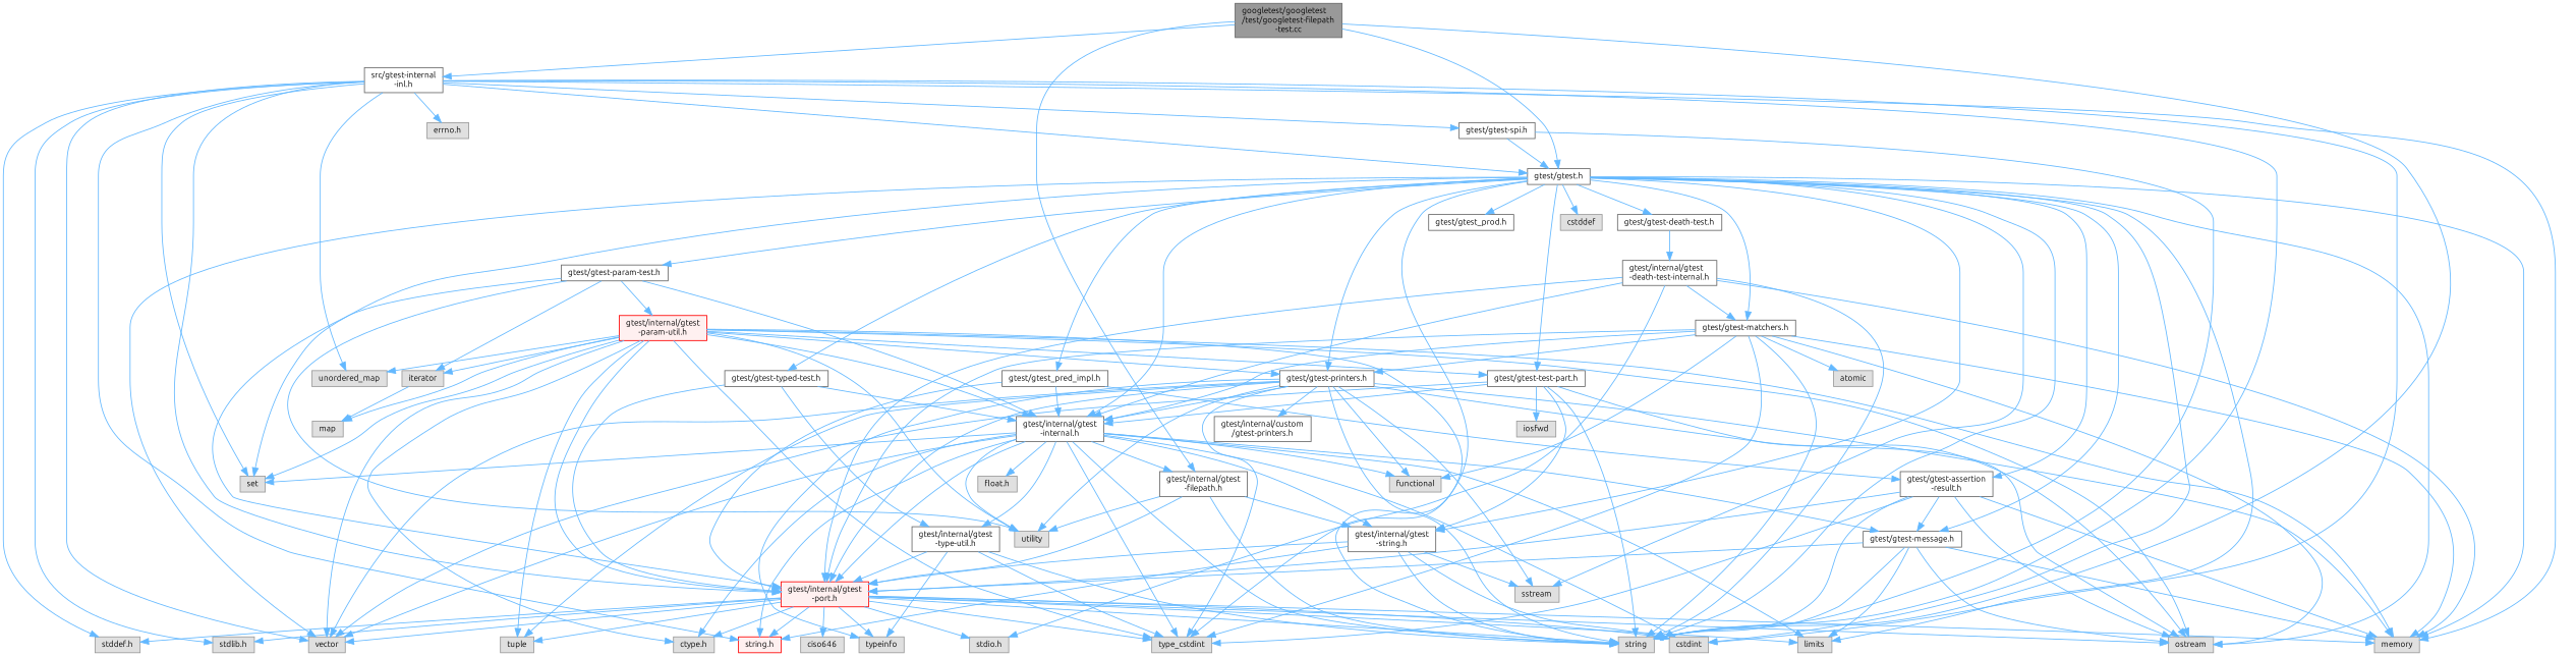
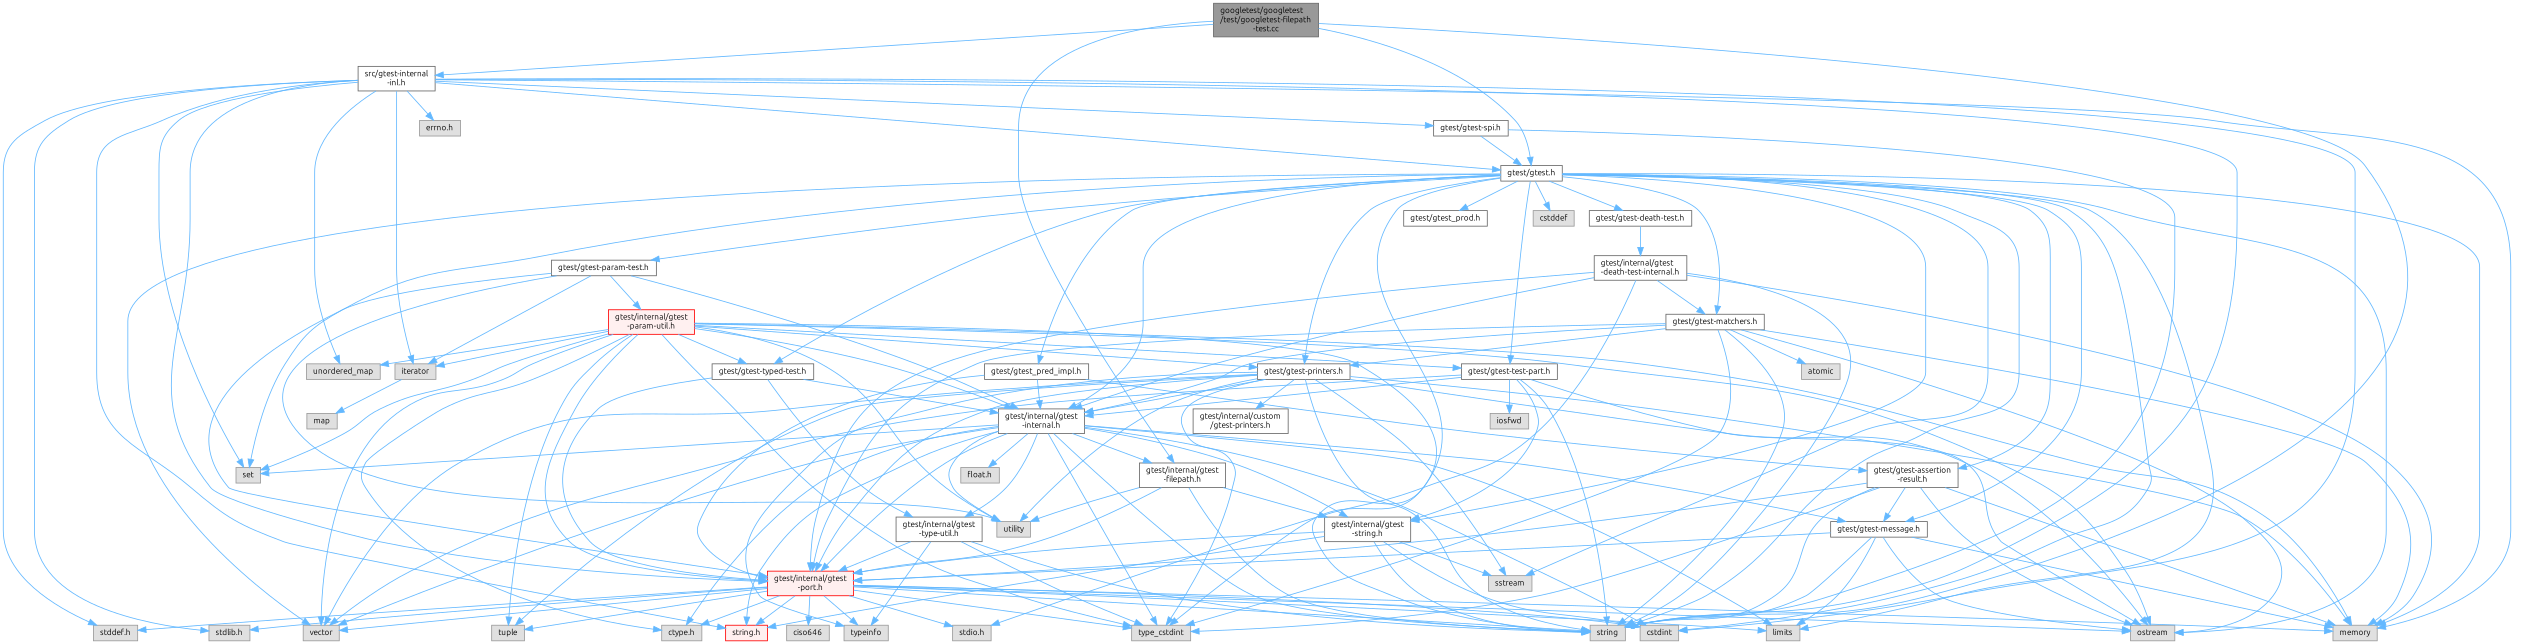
  digraph {
    fontname=Ubuntu
    node [color=grey60 fillcolor="#E0E0E0" fontname=Ubuntu fontsize=10 shape=box style=filled]
    edge [color=steelblue1 fontname=Ubuntu fontsize=10 labelfontname=Helvetica labelfontsize=10 style=solid]
    n1 [color=gray40 fillcolor=grey60 fontcolor=black height=0.2 label="googletest/googletest\l/test/googletest-filepath\l-test.cc" width=0.4]
    n2 [height=0.2 label=string width=0.4]
    n3 [color=grey40 fillcolor=white height=0.2 label="gtest/gtest.h" width=0.4]
    n4 [color=grey40 fillcolor=white height=0.2 label="gtest/internal/gtest\l-filepath.h" width=0.4]
    n5 [color=grey40 fillcolor=white height=0.2 label="src/gtest-internal\l-inl.h" width=0.4]
    n6 [height=0.2 label=cstddef width=0.4]
    n7 [height=0.2 label=cstdint width=0.4]
    n8 [height=0.2 label=limits width=0.4]
    n9 [height=0.2 label=memory width=0.4]
    n10 [height=0.2 label=ostream width=0.4]
    n11 [height=0.2 label=set width=0.4]
    n12 [height=0.2 label=sstream width=0.4]
    n13 [height=0.2 label=type_cstdint width=0.4]
    n14 [height=0.2 label=vector width=0.4]
    n15 [color=grey40 fillcolor=white height=0.2 label="gtest/gtest-assertion\l-result.h" width=0.4]
    n16 [color=grey40 fillcolor=white height=0.2 label="gtest/gtest-message.h" width=0.4]
    n17 [color=grey40 fillcolor=white height=0.2 label="gtest/gtest-death-test.h" width=0.4]
    n18 [color=grey40 fillcolor=white height=0.2 label="gtest/gtest-matchers.h" width=0.4]
    n19 [color=grey40 fillcolor=white height=0.2 label="gtest/gtest-printers.h" width=0.4]
    n20 [color=grey40 fillcolor=white height=0.2 label="gtest/internal/gtest\l-internal.h" width=0.4]
    n21 [color=grey40 fillcolor=white height=0.2 label="gtest/internal/gtest\l-string.h" width=0.4]
    n22 [color=grey40 fillcolor=white height=0.2 label="gtest/gtest-param-test.h" width=0.4]
    n23 [color=grey40 fillcolor=white height=0.2 label="gtest/gtest-test-part.h" width=0.4]
    n24 [color=grey40 fillcolor=white height=0.2 label="gtest/gtest-typed-test.h" width=0.4]
    n25 [color=grey40 fillcolor=white height=0.2 label="gtest/gtest_pred_impl.h" width=0.4]
    n26 [color=grey40 fillcolor=white height=0.2 label="gtest/gtest_prod.h" width=0.4]
    n27 [color=red fillcolor="#FFF0F0" height=0.2 label="gtest/internal/gtest\l-port.h" width=0.4]
    n28 [height=0.2 label=utility width=0.4]
    n29 [height=0.2 label="stddef.h" width=0.4]
    n30 [height=0.2 label="stdlib.h" width=0.4]
    n31 [color=red fillcolor="#FFF0F0" height=0.2 label="string.h" width=0.4]
    n32 [height=0.2 label=unordered_map width=0.4]
    n33 [height=0.2 label="errno.h" width=0.4]
    n34 [color=grey40 fillcolor=white height=0.2 label="gtest/gtest-spi.h" width=0.4]
    n35 [color=grey40 fillcolor=white height=0.2 label="gtest/internal/gtest\l-death-test-internal.h" width=0.4]
    n36 [height=0.2 label=atomic width=0.4]
-   n37 [height=0.2 label=functional width=0.4]
    n38 [height=0.2 label=tuple width=0.4]
    n39 [height=0.2 label=typeinfo width=0.4]
    n40 [color=grey40 fillcolor=white height=0.2 label="gtest/internal/custom\l/gtest-printers.h" width=0.4]
    n41 [height=0.2 label="ctype.h" width=0.4]
    n42 [height=0.2 label="float.h" width=0.4]
    n43 [color=grey40 fillcolor=white height=0.2 label="gtest/internal/gtest\l-type-util.h" width=0.4]
    n44 [height=0.2 label=iterator width=0.4]
    n45 [color=red fillcolor="#FFF0F0" height=0.2 label="gtest/internal/gtest\l-param-util.h" width=0.4]
    n46 [height=0.2 label=iosfwd width=0.4]
    n47 [height=0.2 label=ciso646 width=0.4]
    n48 [height=0.2 label="stdio.h" width=0.4]
    n49 [height=0.2 label=map width=0.4]
    n1 -> n2
    n1 -> n3
    n1 -> n4
    n1 -> n5
    n3 -> n2
    n3 -> n6
    n3 -> n7
    n3 -> n8
    n3 -> n9
    n3 -> n10
    n3 -> n11
    n3 -> n12
    n3 -> n13
    n3 -> n14
    n3 -> n15
    n3 -> n16
    n3 -> n17
    n3 -> n18
    n3 -> n19
    n3 -> n20
    n3 -> n21
    n3 -> n22
    n3 -> n23
    n3 -> n24
    n3 -> n25
    n3 -> n26
    n4 -> n2
    n4 -> n21
    n4 -> n27
    n4 -> n28
    n5 -> n2
    n5 -> n3
    n5 -> n7
    n5 -> n9
    n5 -> n11
-   n5 -> n14
+   n5 -> n44
    n5 -> n27
    n5 -> n29
    n5 -> n30
    n5 -> n31
    n5 -> n32
    n5 -> n33
    n5 -> n34
    n15 -> n2
    n15 -> n9
    n15 -> n10
    n15 -> n13
    n15 -> n16
    n15 -> n27
    n16 -> n2
    n16 -> n8
    n16 -> n9
    n16 -> n10
    n16 -> n27
    n17 -> n35
    n18 -> n2
    n18 -> n9
    n18 -> n10
    n18 -> n13
    n18 -> n19
    n18 -> n20
    n18 -> n27
    n18 -> n36
-   n18 -> n37
    n19 -> n2
    n19 -> n9
    n19 -> n10
    n19 -> n12
    n19 -> n13
    n19 -> n14
    n19 -> n20
    n19 -> n27
    n19 -> n28
-   n19 -> n37
    n19 -> n38
    n19 -> n39
    n19 -> n40
    n20 -> n2
    n20 -> n4
    n20 -> n7
    n20 -> n8
    n20 -> n11
    n20 -> n13
    n20 -> n14
    n20 -> n16
    n20 -> n21
    n20 -> n27
    n20 -> n28
    n20 -> n31
-   n20 -> n37
    n20 -> n41
    n20 -> n42
    n20 -> n43
    n21 -> n2
    n21 -> n7
    n21 -> n12
    n21 -> n27
    n21 -> n31
    n22 -> n20
    n22 -> n27
    n22 -> n28
    n22 -> n44
    n22 -> n45
    n23 -> n2
    n23 -> n10
    n23 -> n14
    n23 -> n20
    n23 -> n21
    n23 -> n46
    n24 -> n20
    n24 -> n27
    n24 -> n43
    n25 -> n15
    n25 -> n20
    n25 -> n27
    n27 -> n2
    n27 -> n7
    n27 -> n8
    n27 -> n9
    n27 -> n10
    n27 -> n13
    n27 -> n14
    n27 -> n29
    n27 -> n30
    n27 -> n31
    n27 -> n38
    n27 -> n39
    n27 -> n41
    n27 -> n47
    n27 -> n48
    n34 -> n2
    n34 -> n3
    n35 -> n2
    n35 -> n9
    n35 -> n18
    n35 -> n20
    n35 -> n27
    n35 -> n48
    n43 -> n2
    n43 -> n13
    n43 -> n27
    n43 -> n39
    n44 -> n49
    n45 -> n2
    n45 -> n9
    n45 -> n10
    n45 -> n11
    n45 -> n13
    n45 -> n14
    n45 -> n19
    n45 -> n20
    n45 -> n23
    n45 -> n27
    n45 -> n28
    n45 -> n32
    n45 -> n38
    n45 -> n41
    n45 -> n44
-   n45 -> n49
+   n45 -> n24
  }
